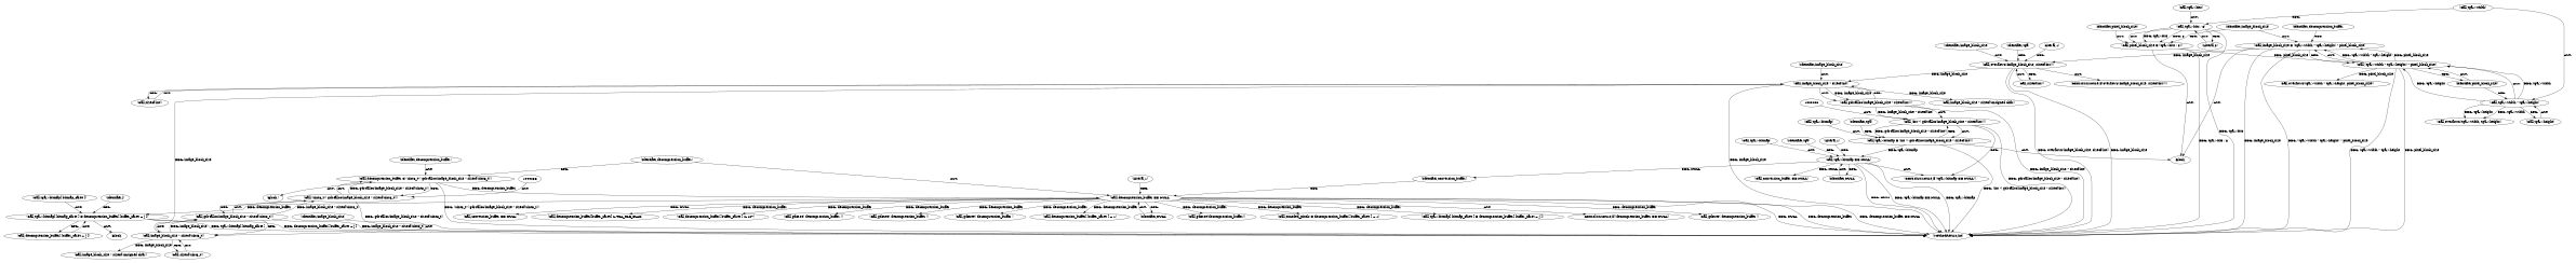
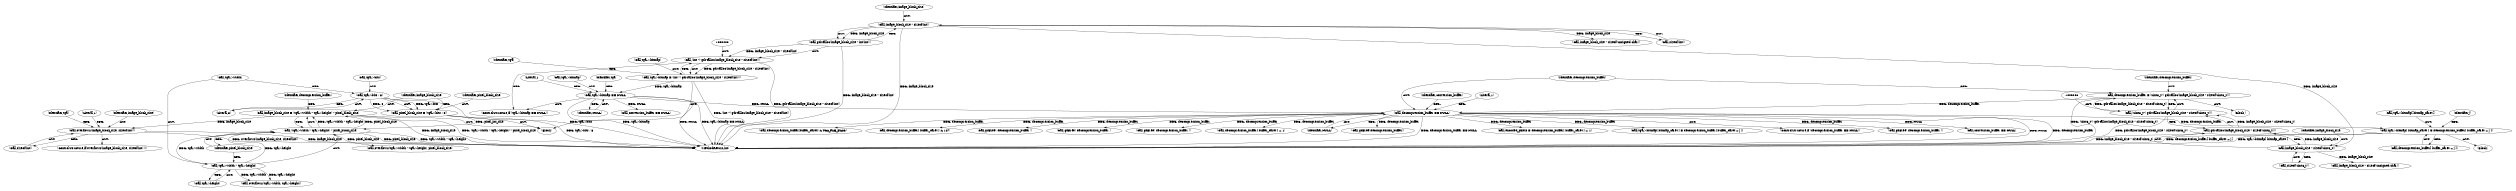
  digraph {
    n1 [label="(Call,tga->bitmap[ bitmap_caret ] = decompression_buffer[ buffer_caret + j ])"]
    n2 [label="(MethodReturn,int)"]
    n3 [label="(Call,decompression_buffer[ buffer_caret + j ])"]
    n4 [label="(Block,)"]
    n5 [label="(Call,decompression_buffer == NULL)"]
    n6 [label="(Call,encoded_pixels = decompression_buffer[ buffer_caret ] + 1)"]
    n7 [label="(Call,tga->bitmap[ bitmap_caret ] = decompression_buffer[ buffer_caret + j ])"]
    n8 [label="(ControlStructure,if (decompression_buffer == NULL))"]
    n9 [label="(Call,gdFree( decompression_buffer ))"]
    n10 [label="(Call,conversion_buffer == NULL)"]
    n11 [label="(Call,decompression_buffer[buffer_caret] & TGA_RLE_FLAG)"]
    n12 [label="(Call,decompression_buffer[ buffer_caret ] & 127)"]
    n13 [label="(Call,gdFree( decompression_buffer ))"]
    n14 [label="(Call,gdFree( decompression_buffer ))"]
    n15 [label="(Call,gdFree( decompression_buffer ))"]
    n16 [label="(Call,decompression_buffer[ buffer_caret ] + 1)"]
    n17 [label="(Identifier,NULL)"]
    n18 [label="(Call,gdFree(decompression_buffer))"]
    n19 [label="(Call,decompression_buffer = (uint8_t*) gdMalloc(image_block_size * sizeof(uint8_t)))"]
    n20 [label="(Call,(uint8_t*) gdMalloc(image_block_size * sizeof(uint8_t)))"]
    n21 [label="(Block,)"]
    n22 [label="(Call,gdMalloc(image_block_size * sizeof(uint8_t)))"]
    n23 [label="(Call,image_block_size * sizeof(uint8_t))"]
    n24 [label="(Call,image_block_size * sizeof(unsigned char))"]
    n25 [label="(Call,sizeof(uint8_t))"]
    n26 [label="(Call,image_block_size * sizeof(int))"]
-   n27 [label="(Call,gdMalloc(image_block_size * sizeof(int)))"]
+   n27 [label="(Call,gdMalloc(image_block_size * int(int)))"]
    n28 [label="(Call,image_block_size * sizeof(unsigned char))"]
    n29 [label="(Call,sizeof(int))"]
    n30 [label="(Call,(int *) gdMalloc(image_block_size * sizeof(int)))"]
    n31 [label="(Call,overflow2(image_block_size, sizeof(int)))"]
    n32 [label="(ControlStructure,if(overflow2(image_block_size, sizeof(int))))"]
    n33 [label="(Call,sizeof(int))"]
    n34 [label="(Call,image_block_size = (tga->width * tga->height) * pixel_block_size)"]
    n35 [label="(Call,(tga->width * tga->height) * pixel_block_size)"]
    n36 [label="(Block,)"]
    n37 [label="(Identifier,pixel_block_size)"]
    n38 [label="(Call,overflow2(tga->width * tga->height, pixel_block_size))"]
    n39 [label="(Call,tga->width * tga->height)"]
    n40 [label="(Call,tga->height)"]
    n41 [label="(Call,overflow2(tga->width, tga->height))"]
    n42 [label="(Call,pixel_block_size = (tga->bits / 8))"]
    n43 [label="(Call,tga->bits / 8)"]
    n44 [label="(Literal,8)"]
    n45 [label="(Call,tga->bitmap == NULL)"]
    n46 [label="(Call,conversion_buffer == NULL)"]
    n47 [label="(Identifier,NULL)"]
    n48 [label="(ControlStructure,if (tga->bitmap == NULL))"]
    n49 [label="(Call,tga->bitmap = (int *) gdMalloc(image_block_size * sizeof(int)))"]
    n50 [label="(Call,tga->width)"]
    n51 [label="(Identifier,conversion_buffer)"]
    n52 [label="(Call,tga->bitmap)"]
    n53 [label="(Identifier,pixel_block_size)"]
    n54 [label="(Identifier,image_block_size)"]
    n55 [label="(Literal,1)"]
    n56 [label="(Call,tga->bitmap)"]
    n57 [label="(Identifier,tga)"]
    n58 [label="(Identifier,decompression_buffer)"]
    n59 [label="(Literal,1)"]
    n60 [label="(Identifier,decompression_buffer)"]
    n61 [label="(Literal,1)"]
    n62 [label="(Call,tga->bits)"]
    n63 [label="(Identifier,j)"]
    n64 [label="(Identifier,image_block_size)"]
    n65 [label="(Identifier,decompression_buffer)"]
    n66 [label="(Identifier,image_block_size)"]
    n67 [label="(Identifier,tga)"]
    n68 [label="(Identifier,tga)"]
    n69 [label="(Call,tga->bitmap[ bitmap_caret ])"]
    n70 [label="(Identifier,image_block_size)"]
    1000286
    1000208
    n1 -> n2 [label="DDG: tga->bitmap[ bitmap_caret ]"]
    n1 -> n2 [label="DDG: decompression_buffer[ buffer_caret + j ]"]
    n1 -> n3 [label="CFG: "]
    n1 -> n4 [label="AST: "]
    n3 -> n1 [label="AST: "]
    n5 -> n1 [label="DDG: decompression_buffer"]
    n5 -> n2 [label="DDG: decompression_buffer"]
    n5 -> n2 [label="DDG: decompression_buffer == NULL"]
    n5 -> n2 [label="DDG: NULL"]
    n5 -> n6 [label="DDG: decompression_buffer"]
    n5 -> n7 [label="DDG: decompression_buffer"]
    n5 -> n8 [label="AST: "]
    n5 -> n9 [label="DDG: decompression_buffer"]
    n5 -> n10 [label="DDG: NULL"]
    n5 -> n11 [label="DDG: decompression_buffer"]
    n5 -> n12 [label="DDG: decompression_buffer"]
    n5 -> n13 [label="DDG: decompression_buffer"]
    n5 -> n14 [label="DDG: decompression_buffer"]
    n5 -> n15 [label="DDG: decompression_buffer"]
    n5 -> n16 [label="DDG: decompression_buffer"]
    n5 -> n17 [label="CFG: "]
    n5 -> n18 [label="DDG: decompression_buffer"]
    n17 -> n5 [label="AST: "]
    n19 -> n2 [label="DDG: (uint8_t*) gdMalloc(image_block_size * sizeof(uint8_t))"]
    n19 -> n5 [label="DDG: decompression_buffer"]
    n19 -> n20 [label="CFG: "]
    n19 -> n21 [label="AST: "]
    n20 -> n2 [label="DDG: gdMalloc(image_block_size * sizeof(uint8_t))"]
    n20 -> n19 [label="AST: "]
    n20 -> n19 [label="DDG: gdMalloc(image_block_size * sizeof(uint8_t))"]
    n20 -> n22 [label="CFG: "]
    n22 -> n2 [label="DDG: image_block_size * sizeof(uint8_t)"]
    n22 -> n20 [label="AST: "]
    n22 -> n20 [label="DDG: image_block_size * sizeof(uint8_t)"]
    n22 -> n23 [label="CFG: "]
    n23 -> n22 [label="AST: "]
    n23 -> n22 [label="DDG: image_block_size"]
    n23 -> n24 [label="DDG: image_block_size"]
    n23 -> n25 [label="CFG: "]
    n25 -> n23 [label="AST: "]
    n26 -> n2 [label="DDG: image_block_size"]
    n26 -> n23 [label="DDG: image_block_size"]
    n26 -> n27 [label="AST: "]
    n26 -> n27 [label="DDG: image_block_size"]
    n26 -> n28 [label="DDG: image_block_size"]
    n26 -> n29 [label="CFG: "]
    n27 -> n2 [label="DDG: image_block_size * sizeof(int)"]
    n27 -> n26 [label="CFG: "]
    n27 -> n30 [label="AST: "]
    n27 -> n30 [label="DDG: image_block_size * sizeof(int)"]
    n29 -> n26 [label="AST: "]
    n30 -> n2 [label="DDG: gdMalloc(image_block_size * sizeof(int))"]
    n30 -> n48 [label="CFG: "]
    n30 -> n49 [label="AST: "]
    n30 -> n49 [label="DDG: gdMalloc(image_block_size * sizeof(int))"]
    n31 -> n2 [label="DDG: image_block_size"]
    n31 -> n2 [label="DDG: overflow2(image_block_size, sizeof(int))"]
-   n31 -> n26 [label="DDG: image_block_size"]
    n31 -> n32 [label="AST: "]
    n31 -> n33 [label="CFG: "]
    n33 -> n31 [label="AST: "]
    n34 -> n2 [label="DDG: image_block_size"]
    n34 -> n2 [label="DDG: (tga->width * tga->height) * pixel_block_size"]
    n34 -> n31 [label="DDG: image_block_size"]
    n34 -> n35 [label="CFG: "]
    n34 -> n36 [label="AST: "]
    n35 -> n2 [label="DDG: pixel_block_size"]
    n35 -> n2 [label="DDG: tga->width * tga->height"]
    n35 -> n34 [label="AST: "]
    n35 -> n34 [label="DDG: tga->width * tga->height"]
    n35 -> n34 [label="DDG: pixel_block_size"]
    n35 -> n37 [label="CFG: "]
    n35 -> n38 [label="DDG: pixel_block_size"]
    n37 -> n35 [label="AST: "]
    n37 -> n39 [label="CFG: "]
    n39 -> n35 [label="AST: "]
    n39 -> n35 [label="DDG: tga->width"]
    n39 -> n35 [label="DDG: tga->height"]
    n39 -> n40 [label="CFG: "]
    n39 -> n41 [label="DDG: tga->width"]
    n39 -> n41 [label="DDG: tga->height"]
    n40 -> n39 [label="AST: "]
    n42 -> n2 [label="DDG: tga->bits / 8"]
-   n42 -> n35 [label="DDG: pixel_block_size"]
+   n42 -> n35 [label="DDG: pixel_int_size"]
    n42 -> n36 [label="AST: "]
    n43 -> n2 [label="DDG: tga->bits"]
    n43 -> n42 [label="AST: "]
    n43 -> n42 [label="DDG: tga->bits"]
    n43 -> n42 [label="DDG: 8"]
    n43 -> n44 [label="CFG: "]
    n44 -> n43 [label="AST: "]
    n45 -> n2 [label="DDG: tga->bitmap"]
    n45 -> n2 [label="DDG: NULL"]
    n45 -> n2 [label="DDG: tga->bitmap == NULL"]
-   n45 -> n51 [label="DDG: NULL"]
+   n45 -> n5 [label="DDG: NULL"]
    n45 -> n46 [label="DDG: NULL"]
    n45 -> n47 [label="CFG: "]
    n45 -> n48 [label="AST: "]
    n47 -> n45 [label="AST: "]
    n49 -> n2 [label="DDG: (int *) gdMalloc(image_block_size * sizeof(int))"]
    n49 -> n30 [label="CFG: "]
    n49 -> n36 [label="AST: "]
    n49 -> n45 [label="DDG: tga->bitmap"]
    n50 -> n39 [label="AST: "]
    n50 -> n43 [label="CFG: "]
    n51 -> n5 [label="CFG: "]
    n52 -> n49 [label="AST: "]
    n53 -> n42 [label="AST: "]
    n54 -> n26 [label="AST: "]
    n55 -> n31 [label="CFG: "]
    n56 -> n45 [label="AST: "]
    n57 -> n45 [label="CFG: "]
    n58 -> n5 [label="AST: "]
    n58 -> n19 [label="CFG: "]
    n59 -> n45 [label="CFG: "]
    n60 -> n34 [label="CFG: "]
    n61 -> n5 [label="CFG: "]
    n62 -> n43 [label="AST: "]
    n63 -> n1 [label="CFG: "]
    n64 -> n34 [label="AST: "]
    n64 -> n42 [label="CFG: "]
    n65 -> n19 [label="AST: "]
    n66 -> n31 [label="AST: "]
    n67 -> n49 [label="CFG: "]
    n68 -> n31 [label="CFG: "]
    n69 -> n1 [label="AST: "]
    n70 -> n23 [label="AST: "]
    1000286 -> n20 [label="AST: "]
    1000208 -> n30 [label="AST: "]
  }
